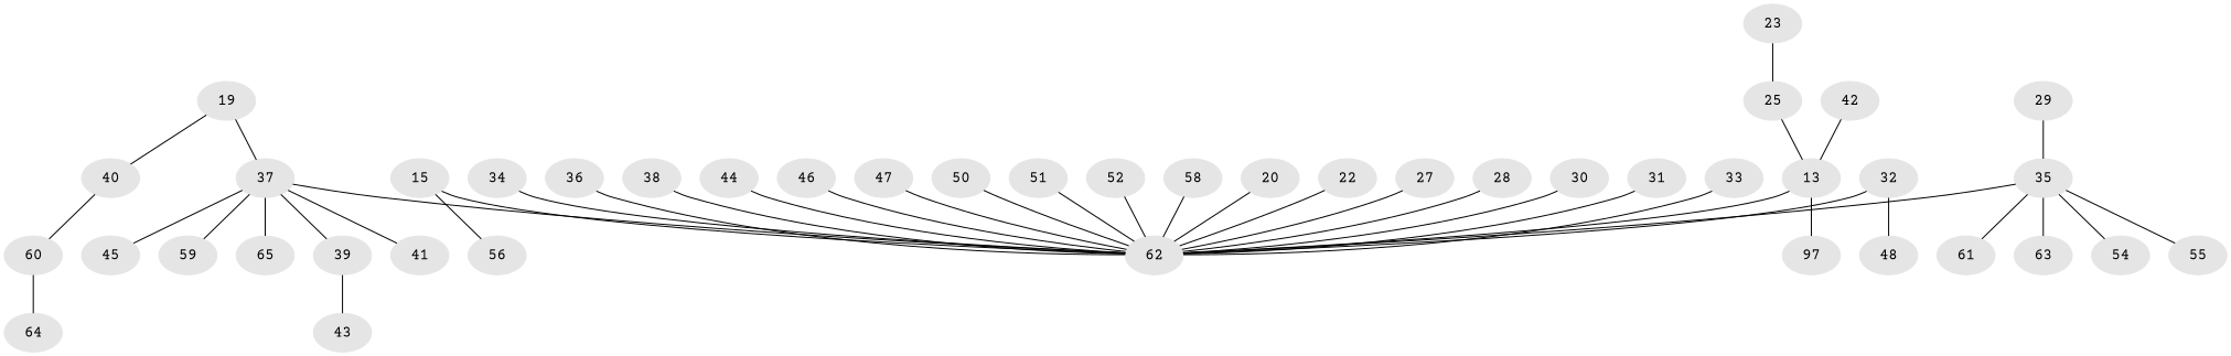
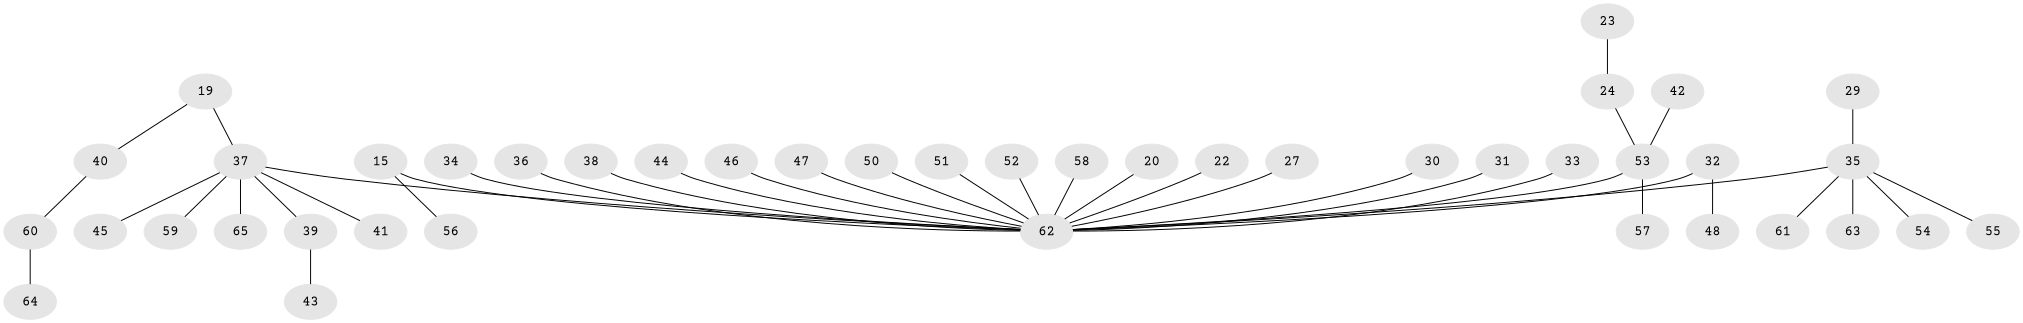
  graph {
    fontname="Courier Prime"
    node [color=gray90 fontname="Courier Prime" style=filled]
    edge [fontname="Courier Prime"]
    15
    56
    62 [super="+2+1+7+5+18+26+11+25"]
    37 [super="+4+17"]
    39
    41
    45
    59
    65
    19
    40
    60
    20
    22
-   53 [super="+13" label=13]
-   57 [label=97]
+   53 [super="+13"]
+   57
    23
-   24 [label=25]
+   24
    27
-   28
    35 [super="+12+21"]
    54
    55
    61
    63
    29
    30
    31
    32
    48
    33
    34
    36
    43
    38
    64
    42
    44
    46
    47
    50
    51
    52
    58
    15 -- 56
    15 -- 62
    37 -- 62
    37 -- 39
    37 -- 41
    37 -- 45
    37 -- 59
    37 -- 65
    39 -- 43
    19 -- 37
    19 -- 40
    40 -- 60
    60 -- 64
    20 -- 62
    22 -- 62
    53 -- 62
    53 -- 57
    23 -- 24
    24 -- 53
    27 -- 62
-   28 -- 62
    35 -- 62
    35 -- 54
    35 -- 55
    35 -- 61
    35 -- 63
    29 -- 35
    30 -- 62
    31 -- 62
    32 -- 62
    32 -- 48
    33 -- 62
    34 -- 62
    36 -- 62
    38 -- 62
    42 -- 53
    44 -- 62
    46 -- 62
    47 -- 62
    50 -- 62
    51 -- 62
    52 -- 62
    58 -- 62
  }
